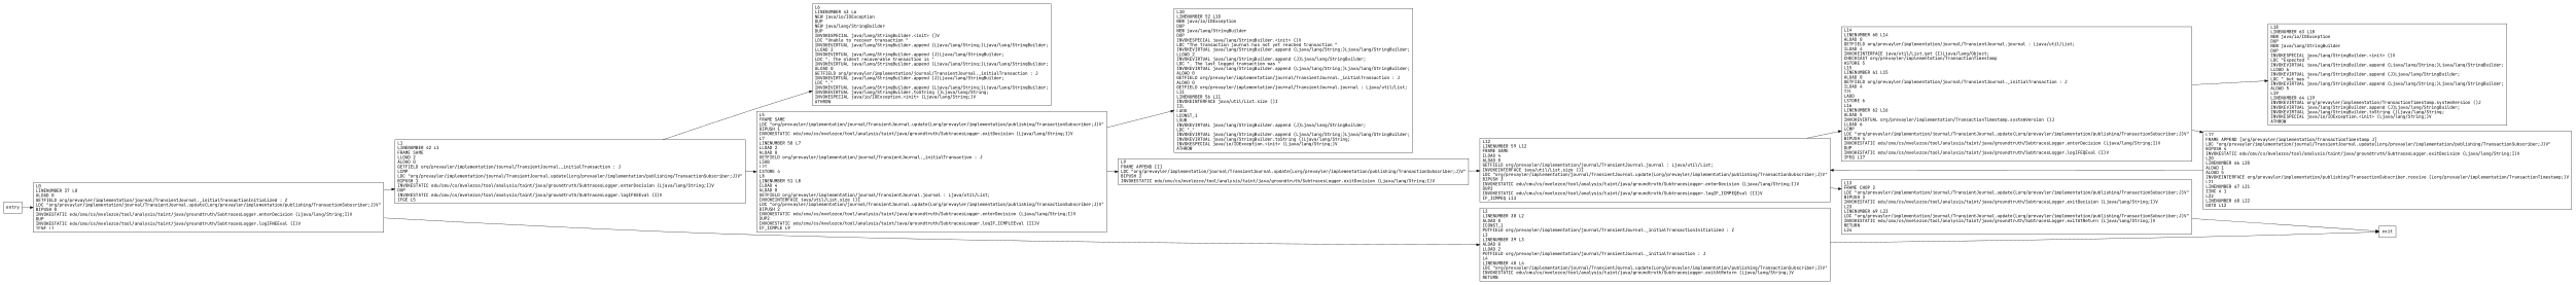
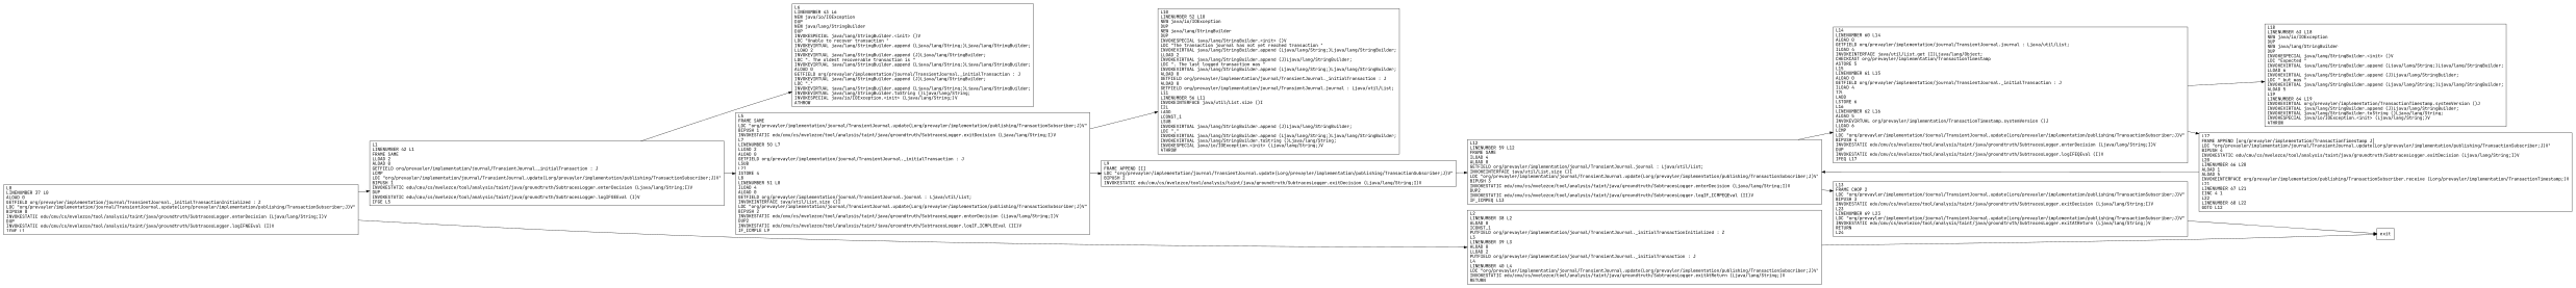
  digraph {
    rankdir=LR
    fontname="JetBrains Mono"
    node [shape=record fontname="JetBrains Mono"]
    edge [fontname="JetBrains Mono"]
    n1 [label="L1\lLINENUMBER 42 L1\lFRAME SAME\lLLOAD 2\lALOAD 0\lGETFIELD org/prevayler/implementation/journal/TransientJournal._initialTransaction : J\lLCMP\lLDC \"org/prevayler/implementation/journal/TransientJournal.update(Lorg/prevayler/implementation/publishing/TransactionSubscriber;J)V\"\lBIPUSH 1\lINVOKESTATIC edu/cmu/cs/mvelezce/tool/analysis/taint/java/groundtruth/SubtracesLogger.enterDecision (Ljava/lang/String;I)V\lDUP\lINVOKESTATIC edu/cmu/cs/mvelezce/tool/analysis/taint/java/groundtruth/SubtracesLogger.logIFGEEval (I)V\lIFGE L5\l"]
    n2 [label="L5\lFRAME SAME\lLDC \"org/prevayler/implementation/journal/TransientJournal.update(Lorg/prevayler/implementation/publishing/TransactionSubscriber;J)V\"\lBIPUSH 1\lINVOKESTATIC edu/cmu/cs/mvelezce/tool/analysis/taint/java/groundtruth/SubtracesLogger.exitDecision (Ljava/lang/String;I)V\lL7\lLINENUMBER 50 L7\lLLOAD 2\lALOAD 0\lGETFIELD org/prevayler/implementation/journal/TransientJournal._initialTransaction : J\lLSUB\lL2I\lISTORE 4\lL8\lLINENUMBER 51 L8\lILOAD 4\lALOAD 0\lGETFIELD org/prevayler/implementation/journal/TransientJournal.journal : Ljava/util/List;\lINVOKEINTERFACE java/util/List.size ()I\lLDC \"org/prevayler/implementation/journal/TransientJournal.update(Lorg/prevayler/implementation/publishing/TransactionSubscriber;J)V\"\lBIPUSH 2\lINVOKESTATIC edu/cmu/cs/mvelezce/tool/analysis/taint/java/groundtruth/SubtracesLogger.enterDecision (Ljava/lang/String;I)V\lDUP2\lINVOKESTATIC edu/cmu/cs/mvelezce/tool/analysis/taint/java/groundtruth/SubtracesLogger.logIF_ICMPLEEval (II)V\lIF_ICMPLE L9\l"]
    n3 [label="L6\lLINENUMBER 43 L6\lNEW java/io/IOException\lDUP\lNEW java/lang/StringBuilder\lDUP\lINVOKESPECIAL java/lang/StringBuilder.\<init\> ()V\lLDC \"Unable to recover transaction \"\lINVOKEVIRTUAL java/lang/StringBuilder.append (Ljava/lang/String;)Ljava/lang/StringBuilder;\lLLOAD 2\lINVOKEVIRTUAL java/lang/StringBuilder.append (J)Ljava/lang/StringBuilder;\lLDC \". The oldest recoverable transaction is \"\lINVOKEVIRTUAL java/lang/StringBuilder.append (Ljava/lang/String;)Ljava/lang/StringBuilder;\lALOAD 0\lGETFIELD org/prevayler/implementation/journal/TransientJournal._initialTransaction : J\lINVOKEVIRTUAL java/lang/StringBuilder.append (J)Ljava/lang/StringBuilder;\lLDC \".\"\lINVOKEVIRTUAL java/lang/StringBuilder.append (Ljava/lang/String;)Ljava/lang/StringBuilder;\lINVOKEVIRTUAL java/lang/StringBuilder.toString ()Ljava/lang/String;\lINVOKESPECIAL java/io/IOException.\<init\> (Ljava/lang/String;)V\lATHROW\l"]
    n4 [label="L12\lLINENUMBER 59 L12\lFRAME SAME\lILOAD 4\lALOAD 0\lGETFIELD org/prevayler/implementation/journal/TransientJournal.journal : Ljava/util/List;\lINVOKEINTERFACE java/util/List.size ()I\lLDC \"org/prevayler/implementation/journal/TransientJournal.update(Lorg/prevayler/implementation/publishing/TransactionSubscriber;J)V\"\lBIPUSH 3\lINVOKESTATIC edu/cmu/cs/mvelezce/tool/analysis/taint/java/groundtruth/SubtracesLogger.enterDecision (Ljava/lang/String;I)V\lDUP2\lINVOKESTATIC edu/cmu/cs/mvelezce/tool/analysis/taint/java/groundtruth/SubtracesLogger.logIF_ICMPEQEval (II)V\lIF_ICMPEQ L13\l"]
    n5 [label="L13\lFRAME CHOP 2\lLDC \"org/prevayler/implementation/journal/TransientJournal.update(Lorg/prevayler/implementation/publishing/TransactionSubscriber;J)V\"\lBIPUSH 3\lINVOKESTATIC edu/cmu/cs/mvelezce/tool/analysis/taint/java/groundtruth/SubtracesLogger.exitDecision (Ljava/lang/String;I)V\lL23\lLINENUMBER 69 L23\lLDC \"org/prevayler/implementation/journal/TransientJournal.update(Lorg/prevayler/implementation/publishing/TransactionSubscriber;J)V\"\lINVOKESTATIC edu/cmu/cs/mvelezce/tool/analysis/taint/java/groundtruth/SubtracesLogger.exitAtReturn (Ljava/lang/String;)V\lRETURN\lL24\l"]
    n6 [label="L14\lLINENUMBER 60 L14\lALOAD 0\lGETFIELD org/prevayler/implementation/journal/TransientJournal.journal : Ljava/util/List;\lILOAD 4\lINVOKEINTERFACE java/util/List.get (I)Ljava/lang/Object;\lCHECKCAST org/prevayler/implementation/TransactionTimestamp\lASTORE 5\lL15\lLINENUMBER 61 L15\lALOAD 0\lGETFIELD org/prevayler/implementation/journal/TransientJournal._initialTransaction : J\lILOAD 4\lI2L\lLADD\lLSTORE 6\lL16\lLINENUMBER 62 L16\lALOAD 5\lINVOKEVIRTUAL org/prevayler/implementation/TransactionTimestamp.systemVersion ()J\lLLOAD 6\lLCMP\lLDC \"org/prevayler/implementation/journal/TransientJournal.update(Lorg/prevayler/implementation/publishing/TransactionSubscriber;J)V\"\lBIPUSH 4\lINVOKESTATIC edu/cmu/cs/mvelezce/tool/analysis/taint/java/groundtruth/SubtracesLogger.enterDecision (Ljava/lang/String;I)V\lDUP\lINVOKESTATIC edu/cmu/cs/mvelezce/tool/analysis/taint/java/groundtruth/SubtracesLogger.logIFEQEval (I)V\lIFEQ L17\l"]
    n7 [label="L9\lFRAME APPEND [I]\lLDC \"org/prevayler/implementation/journal/TransientJournal.update(Lorg/prevayler/implementation/publishing/TransactionSubscriber;J)V\"\lBIPUSH 2\lINVOKESTATIC edu/cmu/cs/mvelezce/tool/analysis/taint/java/groundtruth/SubtracesLogger.exitDecision (Ljava/lang/String;I)V\l"]
    n8 [label="L2\lLINENUMBER 38 L2\lALOAD 0\lICONST_1\lPUTFIELD org/prevayler/implementation/journal/TransientJournal._initialTransactionInitialized : Z\lL3\lLINENUMBER 39 L3\lALOAD 0\lLLOAD 2\lPUTFIELD org/prevayler/implementation/journal/TransientJournal._initialTransaction : J\lL4\lLINENUMBER 40 L4\lLDC \"org/prevayler/implementation/journal/TransientJournal.update(Lorg/prevayler/implementation/publishing/TransactionSubscriber;J)V\"\lINVOKESTATIC edu/cmu/cs/mvelezce/tool/analysis/taint/java/groundtruth/SubtracesLogger.exitAtReturn (Ljava/lang/String;)V\lRETURN\l"]
    exit
    n10 [label="L17\lFRAME APPEND [org/prevayler/implementation/TransactionTimestamp J]\lLDC \"org/prevayler/implementation/journal/TransientJournal.update(Lorg/prevayler/implementation/publishing/TransactionSubscriber;J)V\"\lBIPUSH 4\lINVOKESTATIC edu/cmu/cs/mvelezce/tool/analysis/taint/java/groundtruth/SubtracesLogger.exitDecision (Ljava/lang/String;I)V\lL20\lLINENUMBER 66 L20\lALOAD 1\lALOAD 5\lINVOKEINTERFACE org/prevayler/implementation/publishing/TransactionSubscriber.receive (Lorg/prevayler/implementation/TransactionTimestamp;)V\lL21\lLINENUMBER 67 L21\lIINC 4 1\lL22\lLINENUMBER 68 L22\lGOTO L12\l"]
    n11 [label="L0\lLINENUMBER 37 L0\lALOAD 0\lGETFIELD org/prevayler/implementation/journal/TransientJournal._initialTransactionInitialized : Z\lLDC \"org/prevayler/implementation/journal/TransientJournal.update(Lorg/prevayler/implementation/publishing/TransactionSubscriber;J)V\"\lBIPUSH 0\lINVOKESTATIC edu/cmu/cs/mvelezce/tool/analysis/taint/java/groundtruth/SubtracesLogger.enterDecision (Ljava/lang/String;I)V\lDUP\lINVOKESTATIC edu/cmu/cs/mvelezce/tool/analysis/taint/java/groundtruth/SubtracesLogger.logIFNEEval (I)V\lIFNE L1\l"]
    n12 [label="L10\lLINENUMBER 52 L10\lNEW java/io/IOException\lDUP\lNEW java/lang/StringBuilder\lDUP\lINVOKESPECIAL java/lang/StringBuilder.\<init\> ()V\lLDC \"The transaction journal has not yet reached transaction \"\lINVOKEVIRTUAL java/lang/StringBuilder.append (Ljava/lang/String;)Ljava/lang/StringBuilder;\lLLOAD 2\lINVOKEVIRTUAL java/lang/StringBuilder.append (J)Ljava/lang/StringBuilder;\lLDC \". The last logged transaction was \"\lINVOKEVIRTUAL java/lang/StringBuilder.append (Ljava/lang/String;)Ljava/lang/StringBuilder;\lALOAD 0\lGETFIELD org/prevayler/implementation/journal/TransientJournal._initialTransaction : J\lALOAD 0\lGETFIELD org/prevayler/implementation/journal/TransientJournal.journal : Ljava/util/List;\lL11\lLINENUMBER 56 L11\lINVOKEINTERFACE java/util/List.size ()I\lI2L\lLADD\lLCONST_1\lLSUB\lINVOKEVIRTUAL java/lang/StringBuilder.append (J)Ljava/lang/StringBuilder;\lLDC \".\"\lINVOKEVIRTUAL java/lang/StringBuilder.append (Ljava/lang/String;)Ljava/lang/StringBuilder;\lINVOKEVIRTUAL java/lang/StringBuilder.toString ()Ljava/lang/String;\lINVOKESPECIAL java/io/IOException.\<init\> (Ljava/lang/String;)V\lATHROW\l"]
    n13 [label="L18\lLINENUMBER 63 L18\lNEW java/io/IOException\lDUP\lNEW java/lang/StringBuilder\lDUP\lINVOKESPECIAL java/lang/StringBuilder.\<init\> ()V\lLDC \"Expected \"\lINVOKEVIRTUAL java/lang/StringBuilder.append (Ljava/lang/String;)Ljava/lang/StringBuilder;\lLLOAD 6\lINVOKEVIRTUAL java/lang/StringBuilder.append (J)Ljava/lang/StringBuilder;\lLDC \" but was \"\lINVOKEVIRTUAL java/lang/StringBuilder.append (Ljava/lang/String;)Ljava/lang/StringBuilder;\lALOAD 5\lL19\lLINENUMBER 64 L19\lINVOKEVIRTUAL org/prevayler/implementation/TransactionTimestamp.systemVersion ()J\lINVOKEVIRTUAL java/lang/StringBuilder.append (J)Ljava/lang/StringBuilder;\lINVOKEVIRTUAL java/lang/StringBuilder.toString ()Ljava/lang/String;\lINVOKESPECIAL java/io/IOException.\<init\> (Ljava/lang/String;)V\lATHROW\l"]
-   entry
    n1 -> n2
    n1 -> n3
    n2 -> n7
    n2 -> n12
    n4 -> n5
    n4 -> n6
    n5 -> exit
    n6 -> n10
    n6 -> n13
    n7 -> n4
    n8 -> exit
    n10 -> n4
    n11 -> n1
    n11 -> n8
-   entry -> n11
  }
